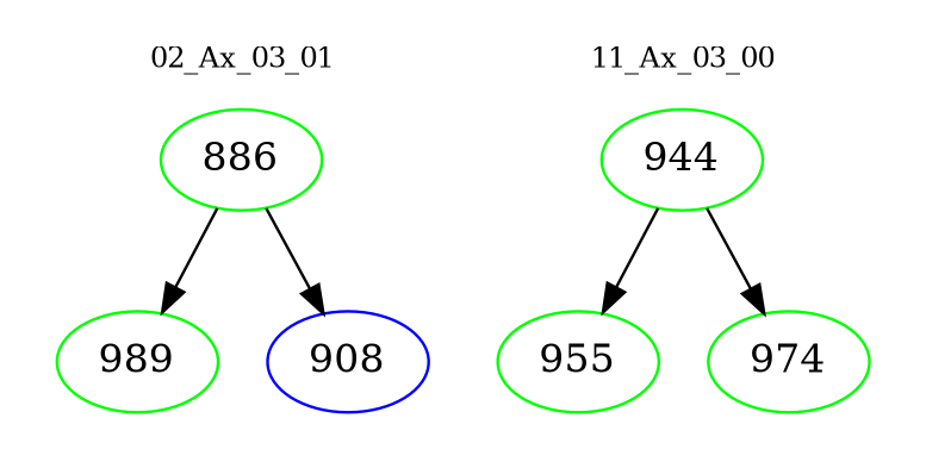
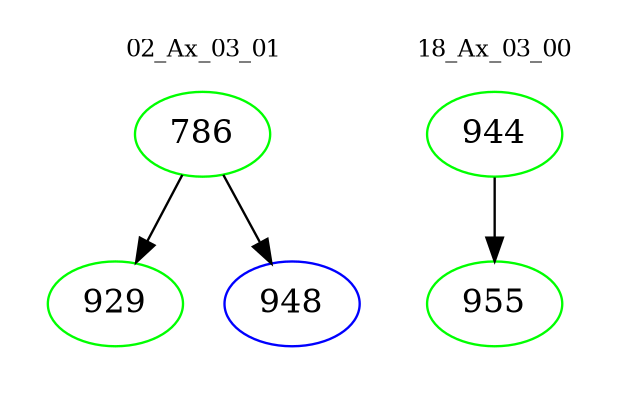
  digraph {
    node [color=green]
    edge [color=black]
-   n1 [label=886]
-   n2 [label=989]
-   n3 [color=blue label=908]
+   n1 [label=786]
+   n2 [label=929]
+   n3 [color=blue label=948]
    n4 [label=944]
    n5 [label=955]
-   n6 [label=974]
    subgraph cluster_1 {
      color=white
      fontsize=10
      label="02_Ax_03_01"
      n1
      n2
      n3
    }
    subgraph cluster_2 {
      color=white
      fontsize=10
-     label="11_Ax_03_00"
+     label="18_Ax_03_00"
      n4
      n5
-     n6
    }
    n1 -> n2
    n1 -> n3
    n4 -> n5
-   n4 -> n6
  }
